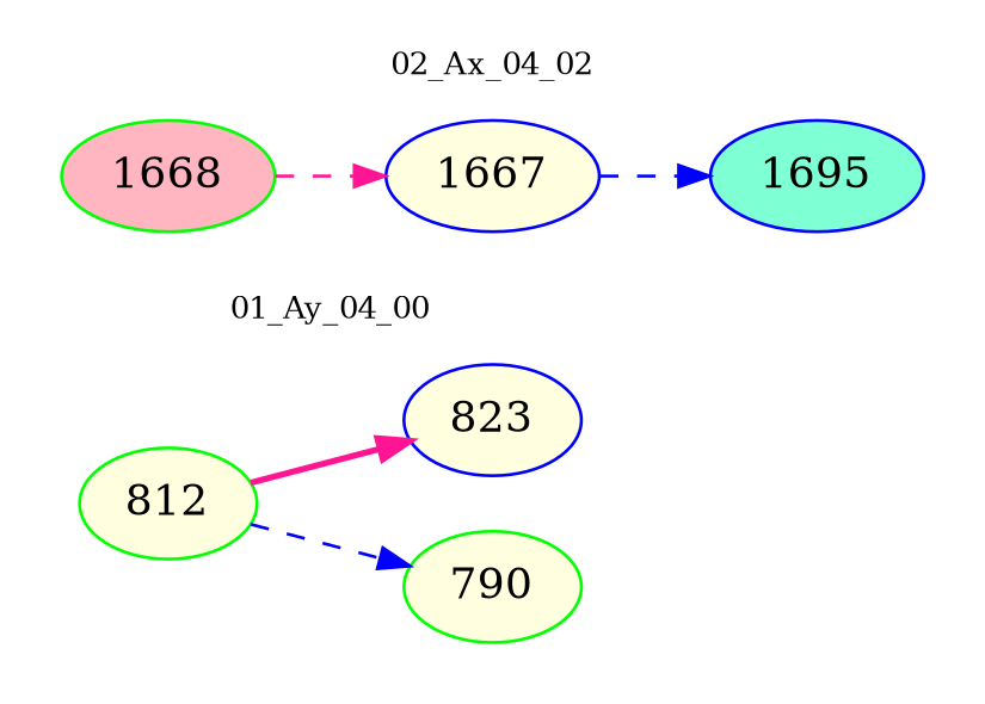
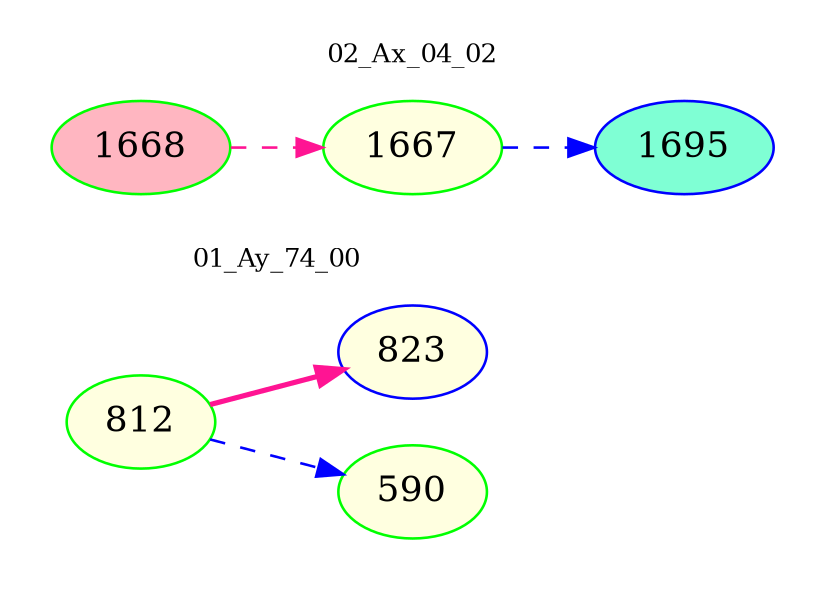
  digraph {
    rankdir=LR
    node [color=green fillcolor=lightyellow style=filled]
    edge [color=blue style=dashed]
    n1 [label=812]
-   n2 [label=790]
+   n2 [label=590]
    n3 [color=blue label=823]
    n4 [fillcolor=lightpink label=1668]
-   n5 [color=blue label=1667]
+   n5 [label=1667]
    n6 [color=blue fillcolor=aquamarine label=1695]
    subgraph cluster_1 {
      color=white
      fontsize=10
-     label="01_Ay_04_00"
+     label="01_Ay_74_00"
      n1
      n2
      n3
    }
    subgraph cluster_2 {
      color=white
      fontsize=10
      label="02_Ax_04_02"
      n4
      n5
      n6
    }
    n1 -> n2
    n1 -> n3 [color=deeppink style=bold]
    n4 -> n5 [color=deeppink]
    n5 -> n6
  }
